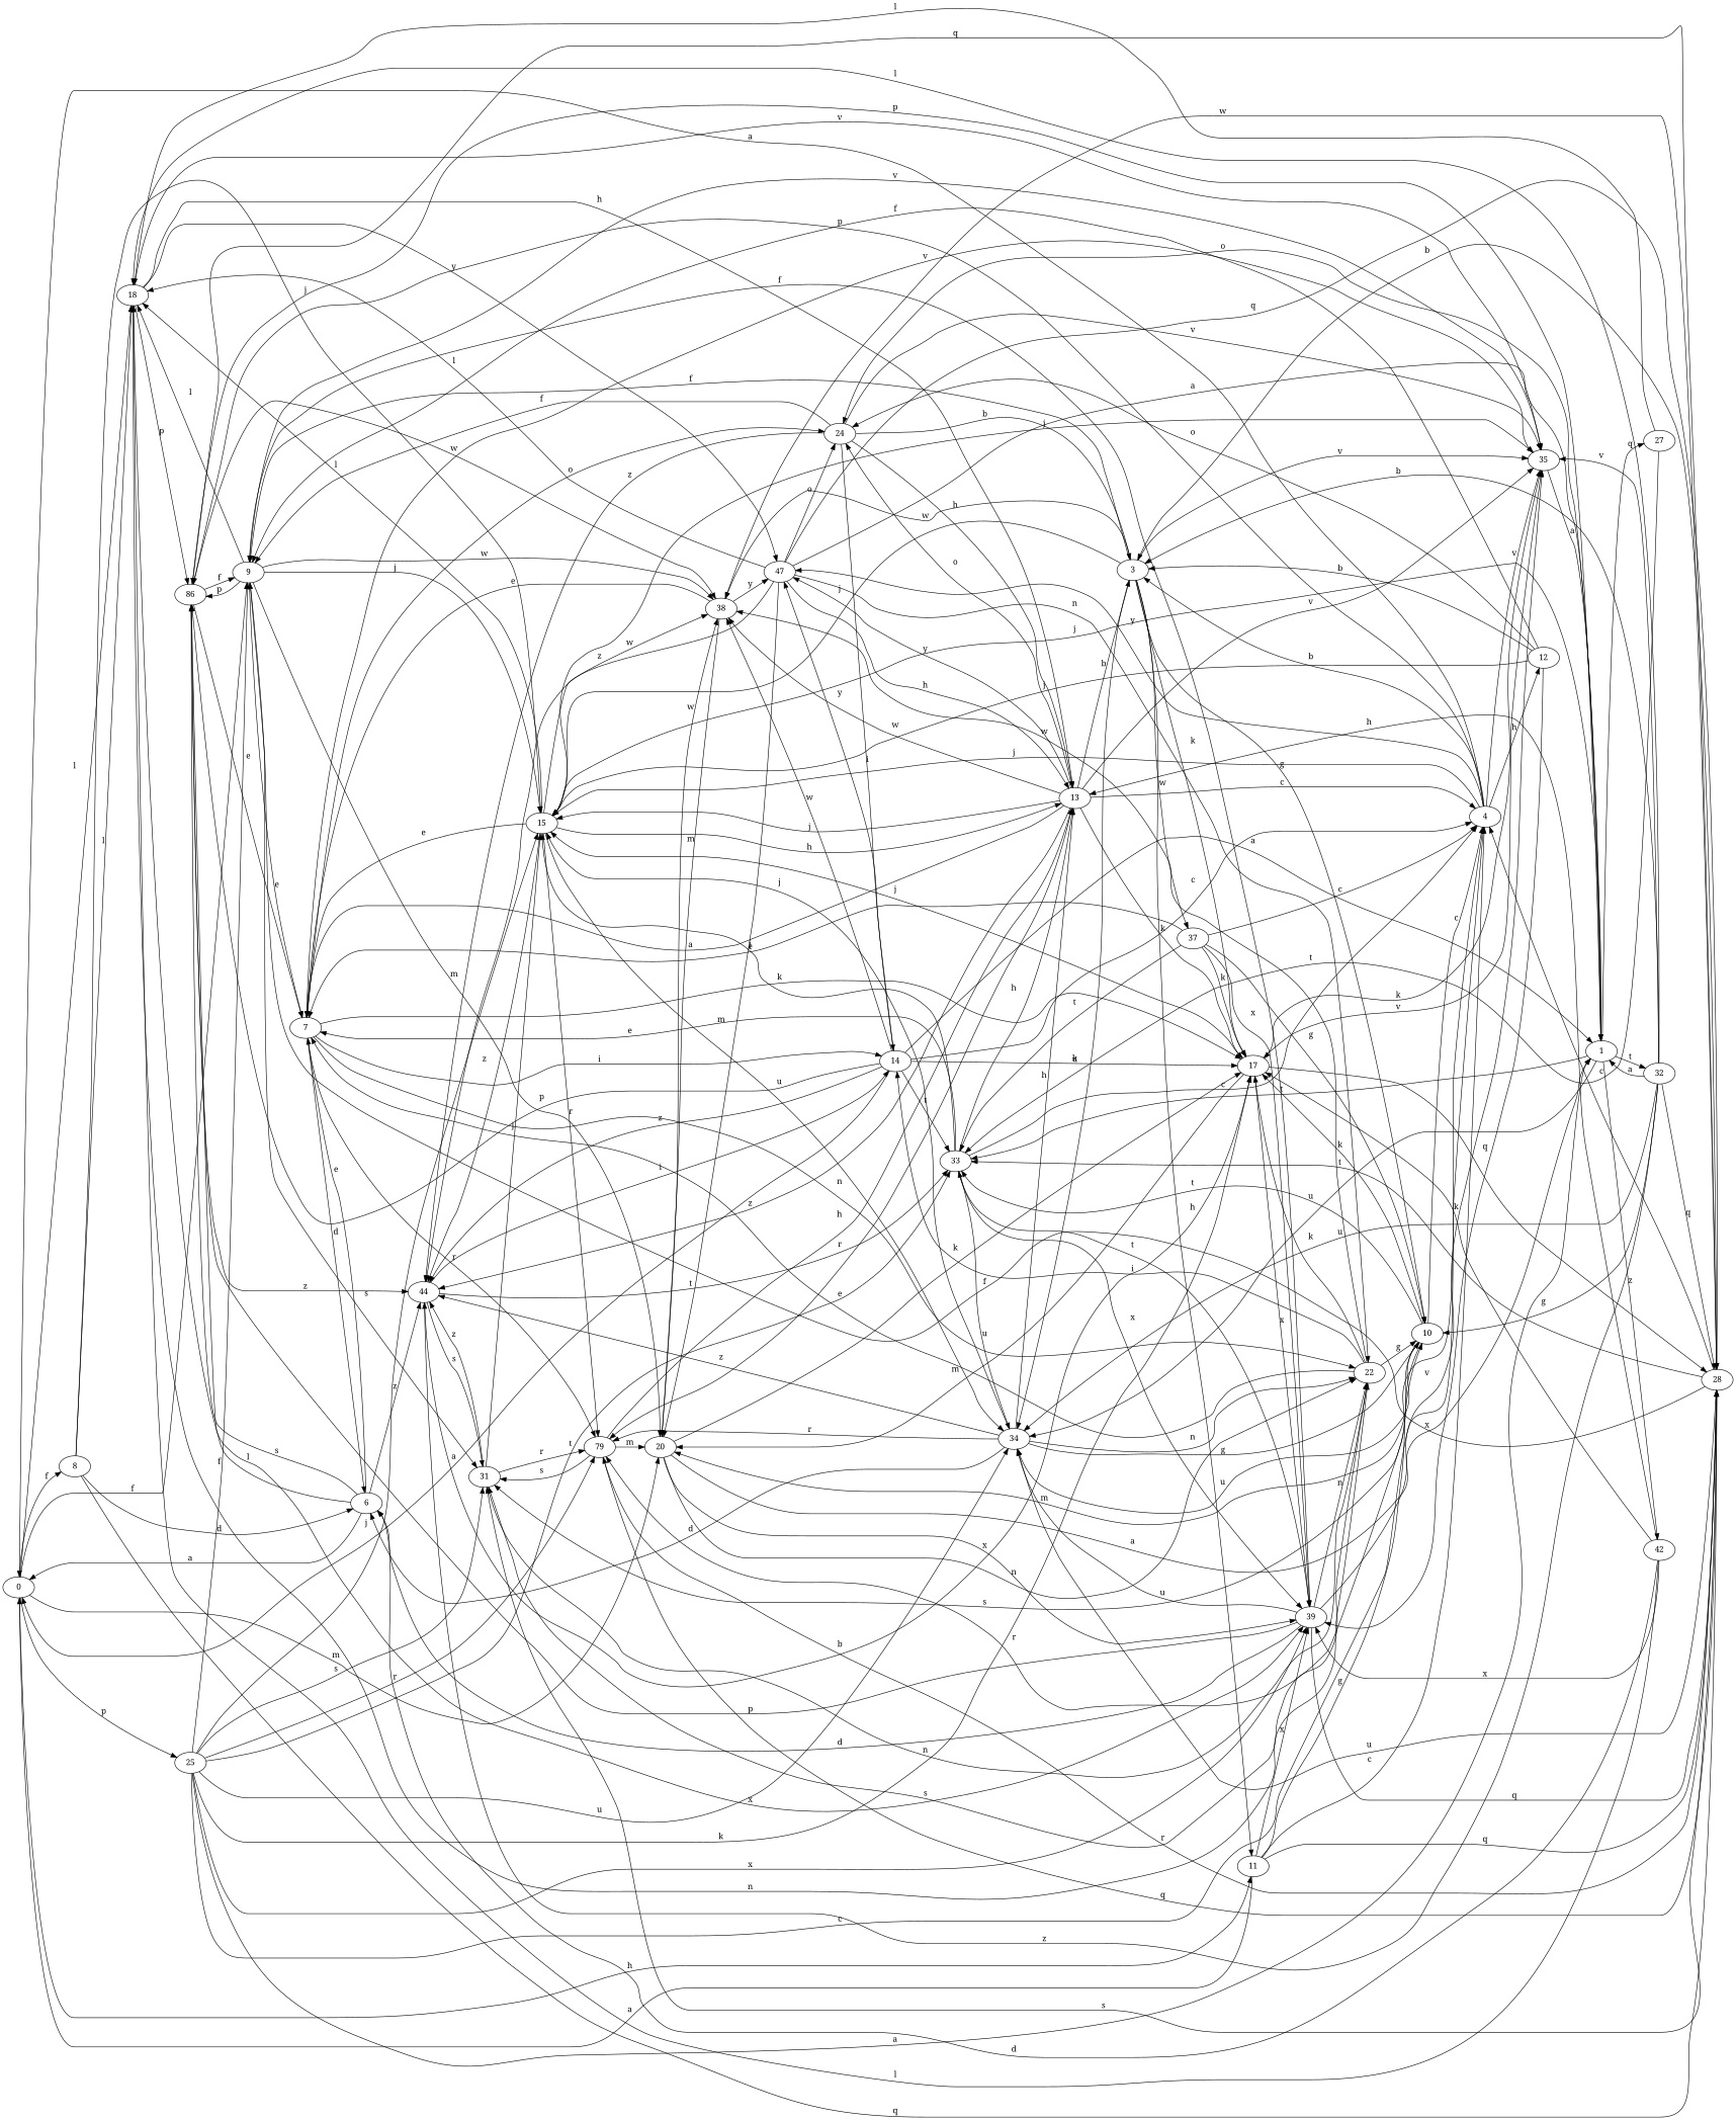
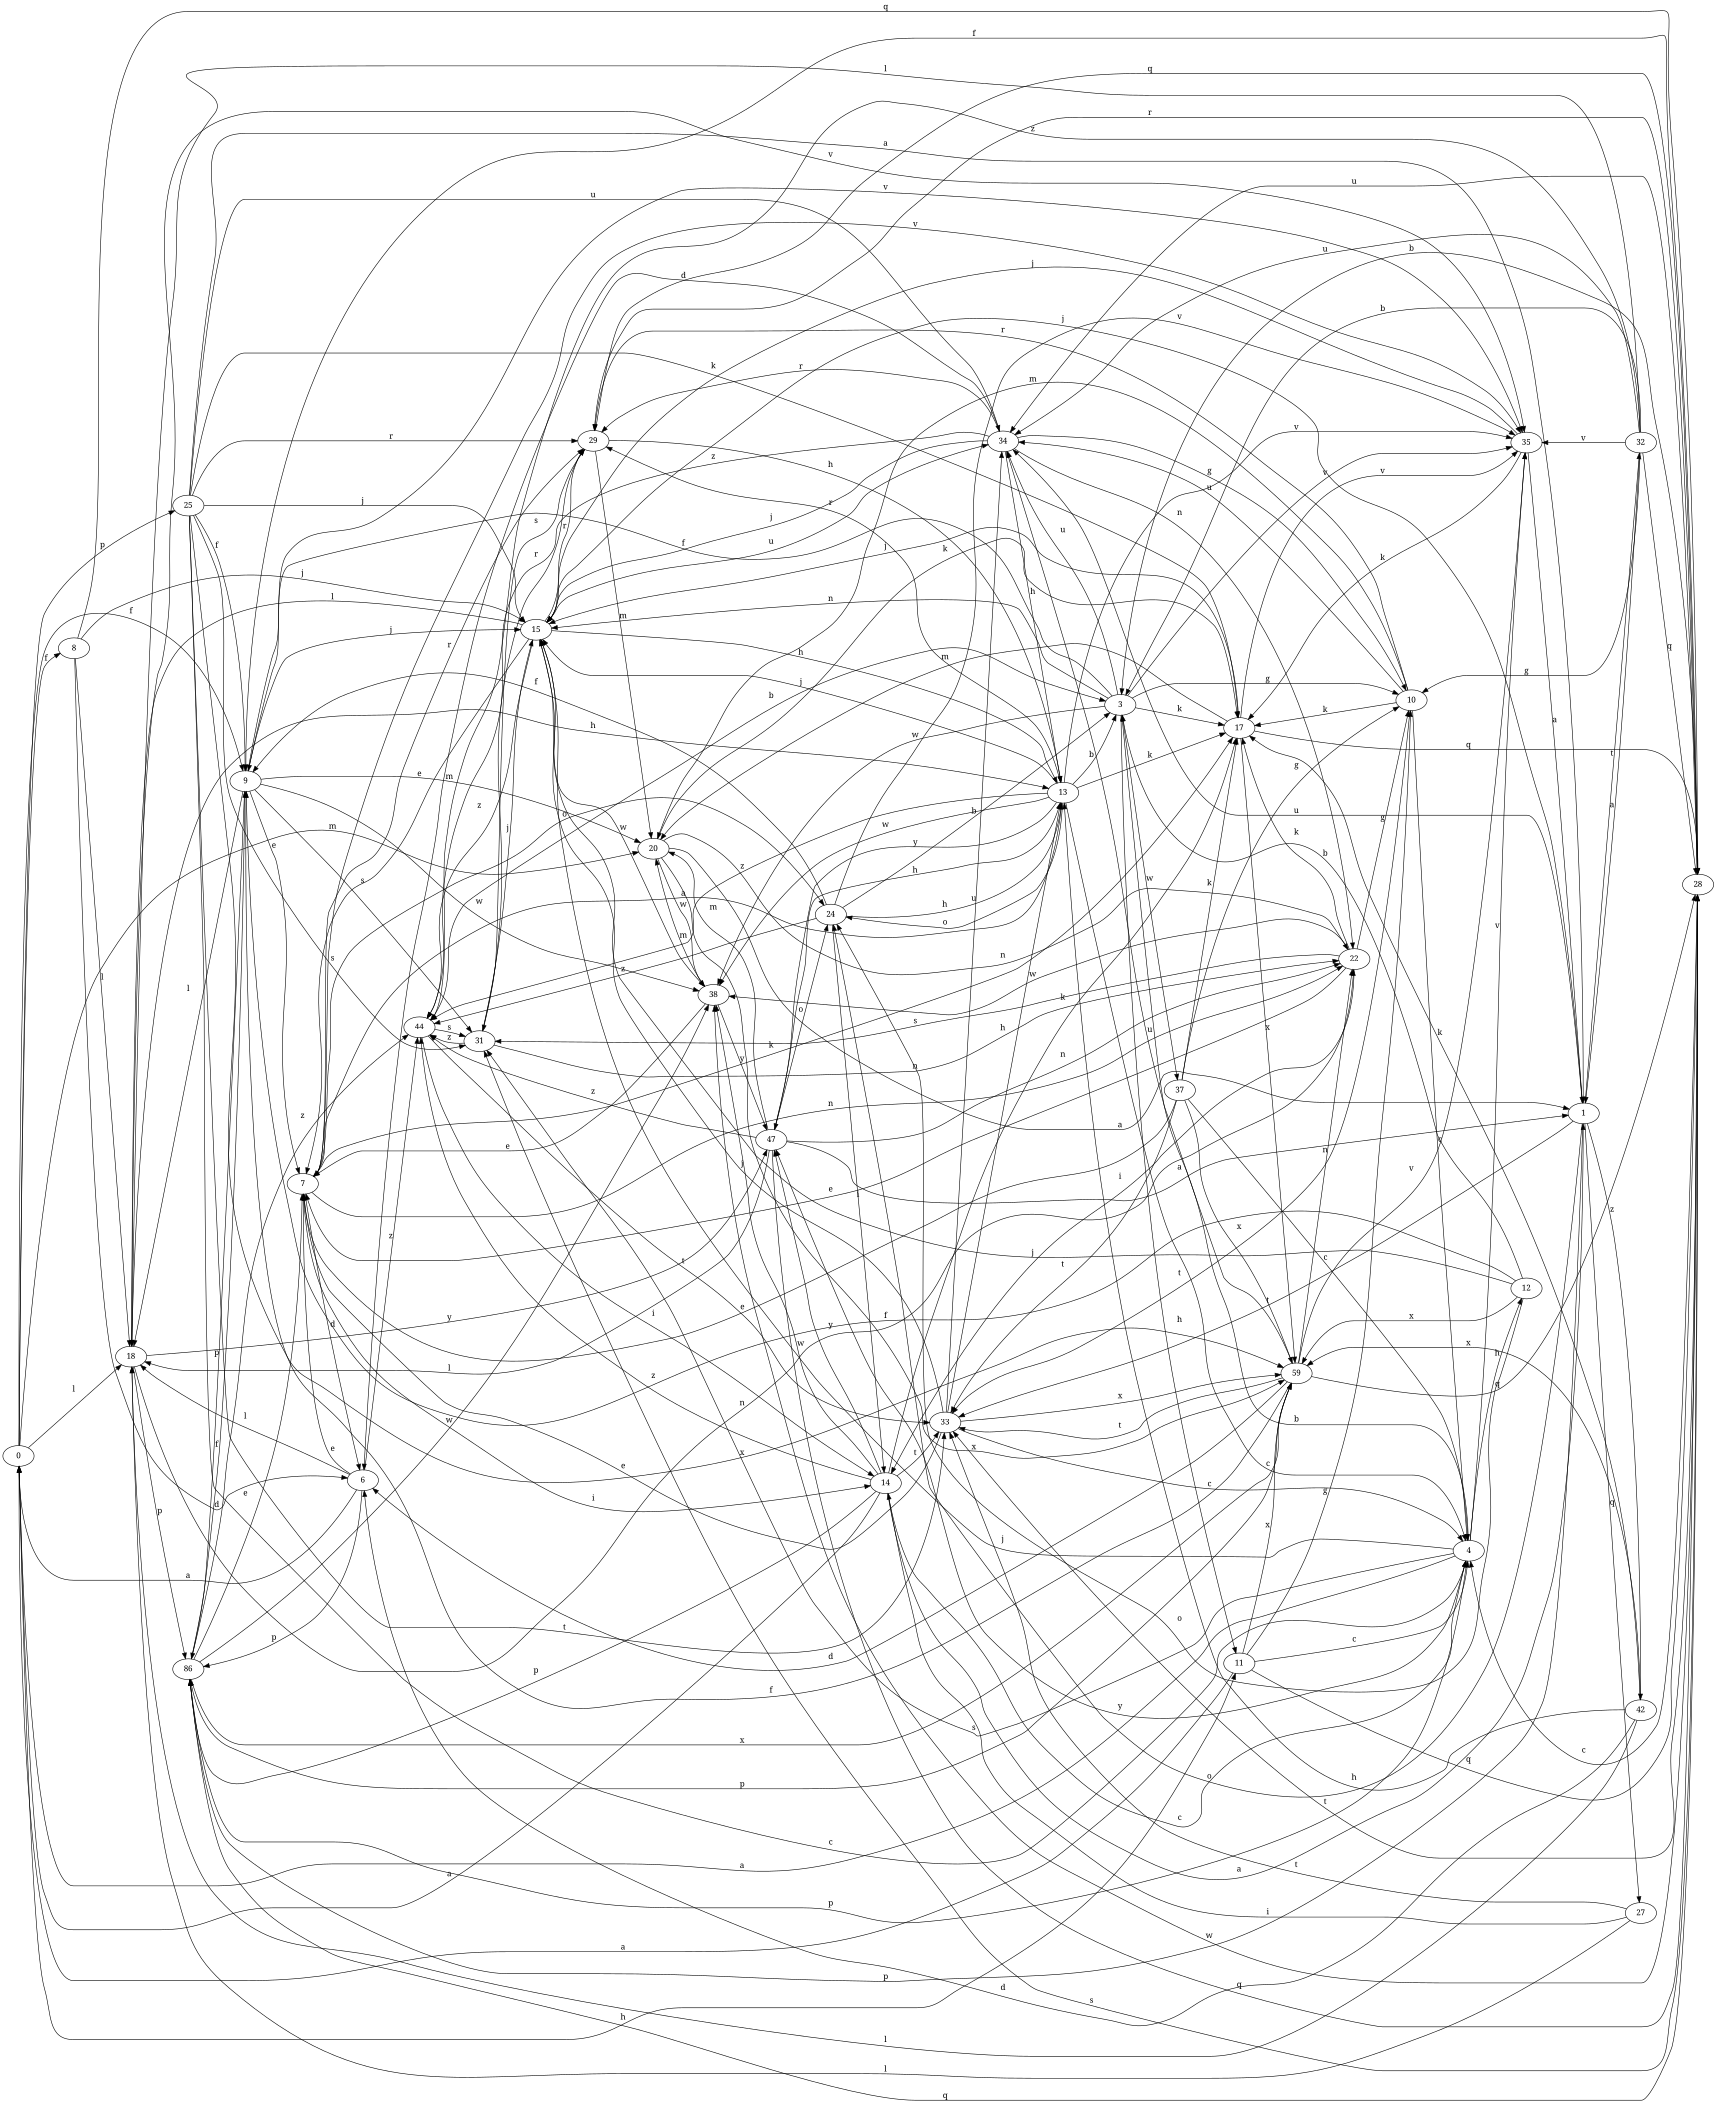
  strict digraph {
    fontname="Noto Serif"
    rankdir=LR
    node [fontname="Noto Serif"]
    edge [fontname="Noto Serif"]
    0
    8
    9
    11
    18
    20
    25
    15
    6
    28
    n11 [label=86]
    35
    38
    31
    7
    10
    4
-   39
+   39 [label=59]
    n19 [label=47]
    22
    13
    1
    17
    33
    34
-   29 [label=79]
+   29
    24
    27
    32
    42
    44
    3
    14
    37
    12
    0 -> 8 [label=f]
    0 -> 9 [label=f]
    0 -> 11 [label=h]
    0 -> 18 [label=l]
    0 -> 20 [label=m]
    0 -> 25 [label=p]
    8 -> 18 [label=l]
    8 -> 15 [label=j]
    8 -> 6 [label=d]
    8 -> 28 [label=q]
    9 -> 18 [label=l]
    9 -> 20 [label=m]
    9 -> 15 [label=j]
    9 -> n11 [label=p]
    9 -> 35 [label=v]
    9 -> 38 [label=w]
    9 -> 31 [label=s]
    9 -> 7 [label=e]
    11 -> 0 [label=a]
    11 -> 28 [label=q]
    11 -> 10 [label=g]
    11 -> 4 [label=c]
    11 -> 39 [label=x]
    18 -> n11 [label=p]
    18 -> 35 [label=v]
    18 -> n19 [label=y]
    18 -> 22 [label=n]
    18 -> 13 [label=h]
    20 -> 38 [label=w]
    20 -> 39 [label=x]
    20 -> 22 [label=n]
    20 -> 1 [label=a]
    20 -> 17 [label=k]
    25 -> 9 [label=f]
    25 -> 15 [label=j]
    25 -> 31 [label=s]
    25 -> 4 [label=c]
    25 -> 39 [label=x]
    25 -> 1 [label=a]
    25 -> 17 [label=k]
    25 -> 33 [label=t]
    25 -> 34 [label=u]
    25 -> 29 [label=r]
    15 -> 18 [label=l]
    15 -> 38 [label=w]
    15 -> 7 [label=e]
    15 -> 13 [label=h]
    15 -> 34 [label=u]
    15 -> 29 [label=r]
    15 -> 44 [label=z]
    6 -> 0 [label=a]
    6 -> 18 [label=l]
-   6 -> n11 [label=s]
+   6 -> n11 [label=p]
    6 -> 7 [label=e]
    6 -> 44 [label=z]
    28 -> 9 [label=f]
    28 -> 38 [label=w]
    28 -> 31 [label=s]
    28 -> 4 [label=c]
    28 -> 33 [label=t]
    28 -> 34 [label=u]
    28 -> 29 [label=r]
    28 -> 3 [label=b]
    n11 -> 9 [label=f]
    n11 -> 28 [label=q]
    n11 -> 38 [label=w]
    n11 -> 7 [label=e]
    n11 -> 39 [label=x]
    n11 -> 44 [label=z]
-   15 -> 35 [label=j]
+   35 -> 15 [label=j]
    35 -> 1 [label=a]
    35 -> 17 [label=k]
    38 -> 20 [label=m]
    38 -> 7 [label=e]
    38 -> n19 [label=y]
    31 -> 15 [label=j]
    31 -> 22 [label=n]
    31 -> 29 [label=r]
    31 -> 44 [label=z]
    7 -> 6 [label=d]
    7 -> 35 [label=v]
    7 -> 22 [label=n]
    7 -> 17 [label=k]
    7 -> 29 [label=r]
    7 -> 24 [label=o]
    7 -> 14 [label=i]
    10 -> 20 [label=m]
    10 -> 4 [label=c]
    10 -> 17 [label=k]
    10 -> 33 [label=t]
    10 -> 34 [label=u]
    10 -> 29 [label=r]
    4 -> 0 [label=a]
    4 -> 15 [label=j]
    4 -> n11 [label=p]
    4 -> 35 [label=v]
    4 -> 31 [label=s]
    4 -> n19 [label=y]
    4 -> 3 [label=b]
    4 -> 12 [label=h]
    39 -> 9 [label=f]
    39 -> 6 [label=d]
    39 -> 28 [label=q]
    39 -> n11 [label=p]
    39 -> 35 [label=v]
    39 -> 22 [label=n]
    39 -> 33 [label=t]
    39 -> 34 [label=u]
    n19 -> 18 [label=l]
    n19 -> 20 [label=m]
    n19 -> 28 [label=q]
    n19 -> 22 [label=n]
    n19 -> 13 [label=h]
    n19 -> 1 [label=a]
    n19 -> 24 [label=o]
    n19 -> 44 [label=z]
    22 -> 38 [label=w]
    22 -> 31 [label=s]
    22 -> 7 [label=e]
    22 -> 10 [label=g]
    22 -> 17 [label=k]
    22 -> 14 [label=i]
    13 -> 15 [label=j]
    13 -> 35 [label=v]
    13 -> 38 [label=w]
    13 -> 7 [label=a]
    13 -> 4 [label=c]
    13 -> n19 [label=y]
    13 -> 17 [label=k]
    13 -> 29 [label=r]
    13 -> 24 [label=o]
    13 -> 44 [label=z]
    13 -> 3 [label=b]
    1 -> 15 [label=j]
    1 -> n11 [label=p]
    1 -> 33 [label=t]
    1 -> 34 [label=u]
    1 -> 24 [label=o]
    1 -> 27 [label=q]
    1 -> 32 [label=t]
    1 -> 42 [label=z]
    17 -> 20 [label=m]
    17 -> 15 [label=j]
    17 -> 28 [label=q]
    17 -> 35 [label=v]
    17 -> 39 [label=x]
    33 -> 15 [label=j]
    33 -> 7 [label=e]
    33 -> 4 [label=c]
    33 -> 39 [label=x]
    33 -> 13 [label=h]
    33 -> 34 [label=u]
    34 -> 15 [label=j]
    34 -> 6 [label=d]
    34 -> 10 [label=g]
    34 -> 22 [label=n]
    34 -> 13 [label=h]
    34 -> 29 [label=r]
    34 -> 44 [label=z]
    29 -> 20 [label=m]
    29 -> 28 [label=q]
    29 -> 31 [label=s]
    29 -> 13 [label=h]
    24 -> 9 [label=f]
    24 -> 35 [label=v]
    24 -> 13 [label=h]
    24 -> 44 [label=z]
    24 -> 3 [label=b]
    24 -> 14 [label=i]
    27 -> 18 [label=l]
    27 -> 33 [label=t]
+   27 -> 14 [label=i]
    32 -> 18 [label=l]
    32 -> 28 [label=q]
    32 -> 35 [label=v]
    32 -> 10 [label=g]
    32 -> 1 [label=a]
    32 -> 34 [label=u]
    32 -> 44 [label=z]
    32 -> 3 [label=b]
    42 -> 18 [label=l]
    42 -> 6 [label=d]
    42 -> 39 [label=x]
    42 -> 13 [label=h]
    42 -> 17 [label=k]
    44 -> 31 [label=s]
    44 -> 33 [label=t]
-   44 -> 17 [label=b]
+   44 -> 3 [label=b]
    44 -> 14 [label=i]
    3 -> 9 [label=f]
    3 -> 11 [label=h]
-   3 -> 15 [label=j]
+   3 -> 15 [label=n]
    3 -> 35 [label=v]
    3 -> 38 [label=w]
    3 -> 10 [label=g]
    3 -> 17 [label=k]
    3 -> 34 [label=u]
    3 -> 37 [label=w]
    14 -> 0 [label=a]
    14 -> n11 [label=p]
    14 -> 38 [label=w]
    14 -> 4 [label=c]
    14 -> n19 [label=y]
    14 -> 1 [label=a]
    14 -> 17 [label=k]
    14 -> 33 [label=t]
    14 -> 44 [label=z]
    37 -> 7 [label=e]
    37 -> 10 [label=g]
    37 -> 4 [label=c]
    37 -> 39 [label=x]
    37 -> 17 [label=k]
    37 -> 33 [label=t]
    12 -> 9 [label=f]
    12 -> 15 [label=j]
    12 -> 39 [label=x]
    12 -> 24 [label=o]
    12 -> 3 [label=b]
  }
